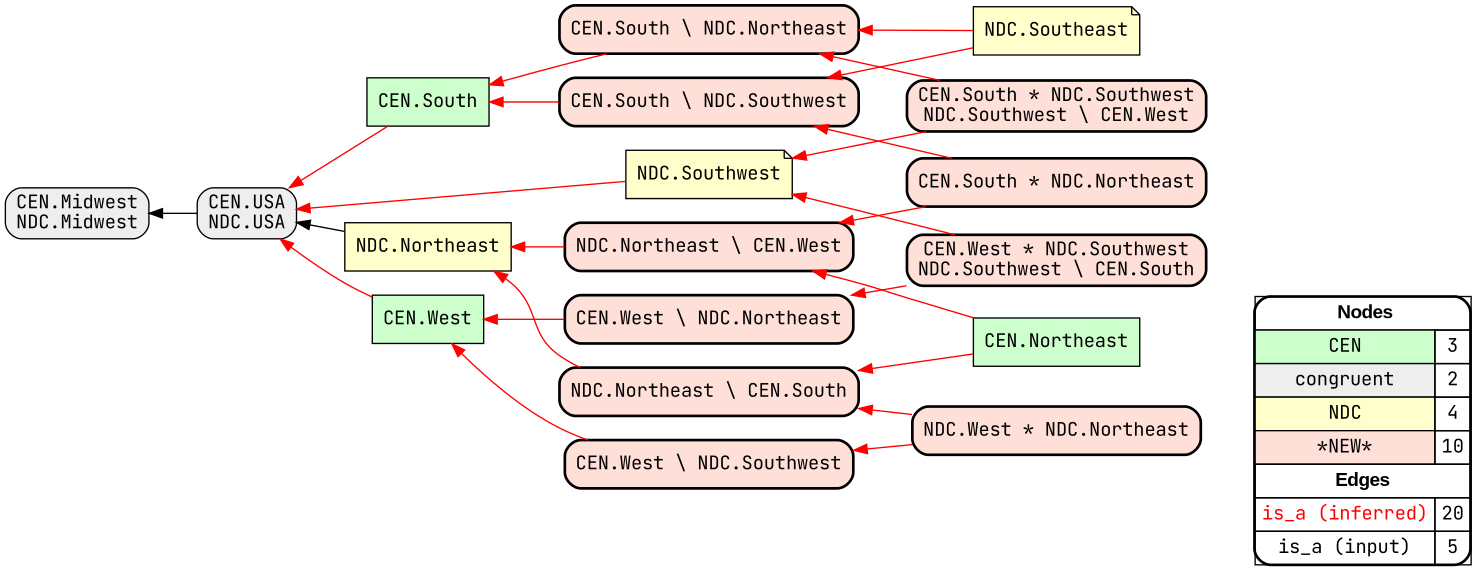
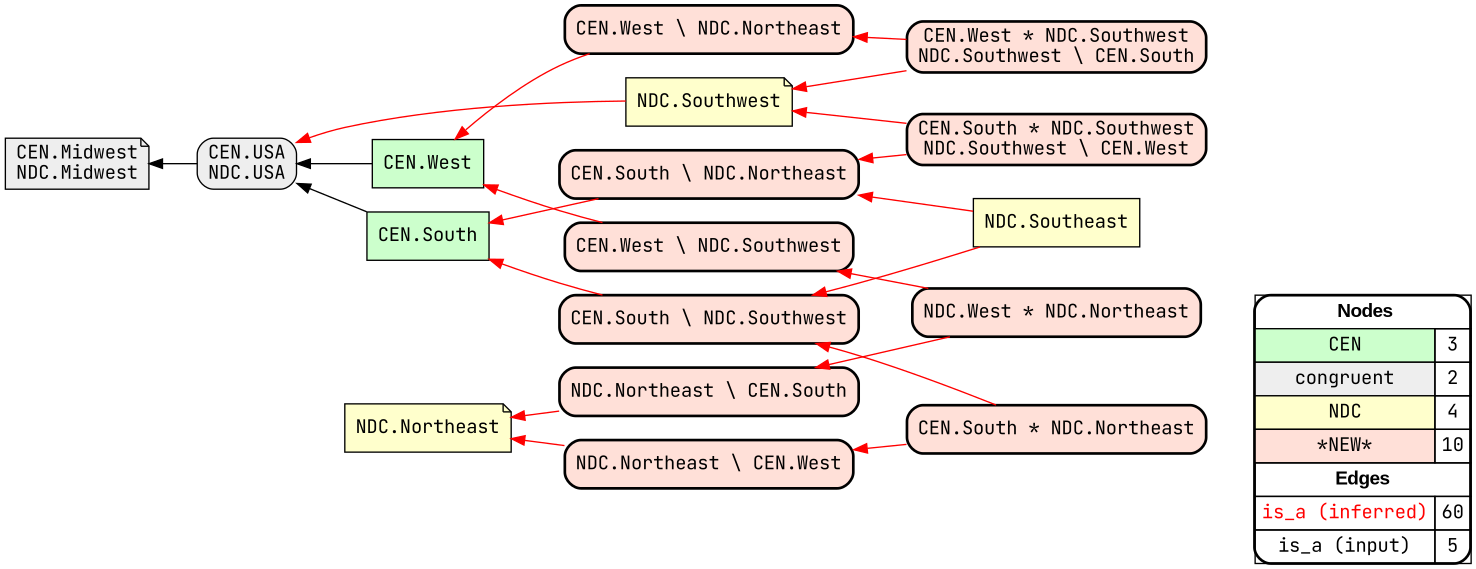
  digraph {
    fontname="JetBrains Mono"
    rankdir=RL
    node [fillcolor="#FFE0D8" fontname="JetBrains Mono" shape=box style="filled,rounded,bold"]
    edge [arrowhead=normal color="#FF0000" constraint=true fontname="JetBrains Mono" penwidth=1 style=solid]
-   n1 [fillcolor=white label=<   <TABLE BORDER="0" CELLBORDER="1" CELLSPACING="0" CELLPADDING="4">  <TR> <TD COLSPAN="2"><font face="Arial Black"> Nodes</font></TD> </TR>  <TR>   <TD bgcolor="#CCFFCC" fontname="helvetica">CEN</TD>   <TD>3</TD>   </TR>  <TR>   <TD bgcolor="#EEEEEE" fontname="helvetica">congruent</TD>   <TD>2</TD>   </TR>  <TR>   <TD bgcolor="#FFFFCC" fontname="helvetica">NDC</TD>   <TD>4</TD>   </TR>  <TR>   <TD bgcolor="#FFE0D8" fontname="helvetica">*NEW*</TD>   <TD>10</TD>   </TR>  <TR> <TD COLSPAN="2"><font face = "Arial Black"> Edges </font></TD> </TR>  <TR>   <TD><font color ="#FF0000">is_a (inferred)</font></TD><TD>20</TD> </TR> <TR>   <TD><font color ="#000000">is_a (input)</font></TD><TD>5</TD> </TR> </TABLE>   > margin=0]
+   n1 [fillcolor=white label=<   <TABLE BORDER="0" CELLBORDER="1" CELLSPACING="0" CELLPADDING="4">  <TR> <TD COLSPAN="2"><font face="Arial Black"> Nodes</font></TD> </TR>  <TR>   <TD bgcolor="#CCFFCC" fontname="helvetica">CEN</TD>   <TD>3</TD>   </TR>  <TR>   <TD bgcolor="#EEEEEE" fontname="helvetica">congruent</TD>   <TD>2</TD>   </TR>  <TR>   <TD bgcolor="#FFFFCC" fontname="helvetica">NDC</TD>   <TD>4</TD>   </TR>  <TR>   <TD bgcolor="#FFE0D8" fontname="helvetica">*NEW*</TD>   <TD>10</TD>   </TR>  <TR> <TD COLSPAN="2"><font face = "Arial Black"> Edges </font></TD> </TR>  <TR>   <TD><font color ="#FF0000">is_a (inferred)</font></TD><TD>60</TD> </TR> <TR>   <TD><font color ="#000000">is_a (input)</font></TD><TD>5</TD> </TR> </TABLE>   > margin=0]
    "CEN.South" [fillcolor="#CCFFCC" style=filled]
    "CEN.USA\nNDC.USA" [fillcolor="#EEEEEE" style="filled,rounded"]
-   "CEN.Midwest\nNDC.Midwest" [fillcolor="#EEEEEE" style="filled,rounded"]
+   "CEN.Midwest\nNDC.Midwest" [fillcolor="#EEEEEE" shape=note style="filled,rounded"]
    "CEN.West" [fillcolor="#CCFFCC" style=filled]
-   "CEN.Northeast" [fillcolor="#CCFFCC" style=filled]
    "NDC.Northeast \\ CEN.West"
    "NDC.Northeast \\ CEN.South"
-   "NDC.Northeast" [fillcolor="#FFFFCC" style=filled]
+   "NDC.Northeast" [fillcolor="#FFFFCC" shape=note style=filled]
    "NDC.Southwest" [fillcolor="#FFFFCC" shape=note style=filled]
    "CEN.West \\ NDC.Southwest"
    "CEN.West \\ NDC.Northeast"
-   "NDC.Southeast" [fillcolor="#FFFFCC" shape=note style=filled]
+   "NDC.Southeast" [fillcolor="#FFFFCC" style=filled]
    "CEN.South \\ NDC.Southwest"
    "CEN.South \\ NDC.Northeast"
    "CEN.West * NDC.Southwest\nNDC.Southwest \\ CEN.South"
    n17 [label="NDC.West * NDC.Northeast"]
    "CEN.South * NDC.Southwest\nNDC.Southwest \\ CEN.West"
    "CEN.South * NDC.Northeast"
    subgraph sub_1 {
      rank=source
      n1
    }
-   "CEN.South" -> "CEN.USA\nNDC.USA"
+   "CEN.South" -> "CEN.USA\nNDC.USA" [color="#000000"]
    "CEN.USA\nNDC.USA" -> "CEN.Midwest\nNDC.Midwest" [color="#000000"]
-   "CEN.West" -> "CEN.USA\nNDC.USA"
-   "CEN.Northeast" -> "NDC.Northeast \\ CEN.West"
-   "CEN.Northeast" -> "NDC.Northeast \\ CEN.South"
+   "CEN.West" -> "CEN.USA\nNDC.USA" [color="#000000"]
    "NDC.Northeast \\ CEN.West" -> "NDC.Northeast"
    "NDC.Northeast \\ CEN.South" -> "NDC.Northeast"
-   "NDC.Northeast" -> "CEN.USA\nNDC.USA" [color="#000000"]
    "NDC.Southwest" -> "CEN.USA\nNDC.USA"
    "CEN.West \\ NDC.Southwest" -> "CEN.West"
    "CEN.West \\ NDC.Northeast" -> "CEN.West"
    "NDC.Southeast" -> "CEN.South \\ NDC.Southwest"
    "NDC.Southeast" -> "CEN.South \\ NDC.Northeast"
    "CEN.South \\ NDC.Southwest" -> "CEN.South"
    "CEN.South \\ NDC.Northeast" -> "CEN.South"
    "CEN.West * NDC.Southwest\nNDC.Southwest \\ CEN.South" -> "NDC.Southwest"
    "CEN.West * NDC.Southwest\nNDC.Southwest \\ CEN.South" -> "CEN.West \\ NDC.Northeast"
    n17 -> "NDC.Northeast \\ CEN.South"
    n17 -> "CEN.West \\ NDC.Southwest"
    "CEN.South * NDC.Southwest\nNDC.Southwest \\ CEN.West" -> "NDC.Southwest"
    "CEN.South * NDC.Southwest\nNDC.Southwest \\ CEN.West" -> "CEN.South \\ NDC.Northeast"
    "CEN.South * NDC.Northeast" -> "NDC.Northeast \\ CEN.West"
    "CEN.South * NDC.Northeast" -> "CEN.South \\ NDC.Southwest"
  }
